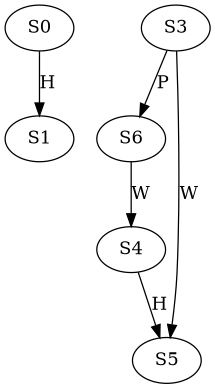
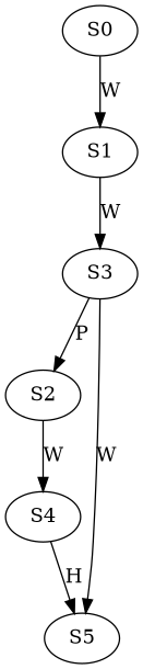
  strict digraph {
    S0
    S1
    S3
-   S2 [label=S6]
+   S2
    S4
    S5
-   S0 -> S1 [label=H]
+   S0 -> S1 [label=W]
+   S1 -> S3 [label=W]
    S3 -> S2 [label=P]
    S3 -> S5 [label=W]
    S2 -> S4 [label=W]
    S4 -> S5 [label=H]
  }
